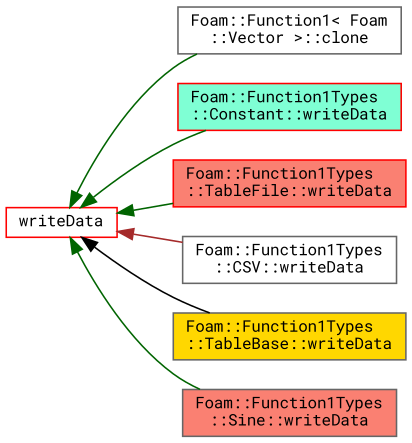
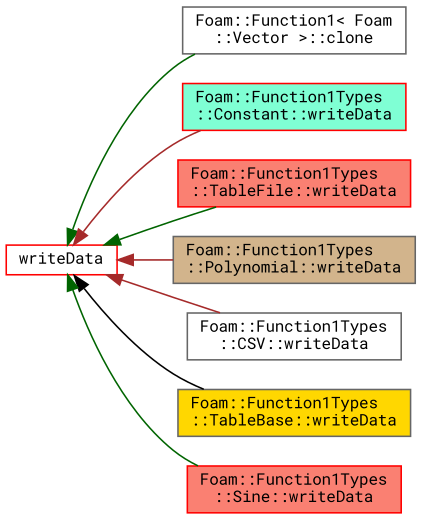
  digraph {
    fontname="Roboto Mono"
    rankdir=LR
    node [color=gray40 fillcolor=white fontname="Roboto Mono" fontsize=10 shape=record style=filled]
    edge [color=darkgreen dir=back fontname="Roboto Mono" fontsize=10 labelfontname=Helvetica labelfontsize=10 style=solid]
    n1 [color=red fontcolor=black height=0.2 label=writeData width=0.4]
    n2 [height=0.2 label="Foam::Function1\< Foam\l::Vector \>::clone" width=0.4]
    n3 [color=red fillcolor=aquamarine height=0.2 label="Foam::Function1Types\l::Constant::writeData" width=0.4]
    n4 [color=red fillcolor=salmon height=0.2 label="Foam::Function1Types\l::TableFile::writeData" width=0.4]
+   n5 [fillcolor=tan height=0.2 label="Foam::Function1Types\l::Polynomial::writeData" width=0.4]
    n6 [height=0.2 label="Foam::Function1Types\l::CSV::writeData" width=0.4]
    n7 [fillcolor=gold height=0.2 label="Foam::Function1Types\l::TableBase::writeData" width=0.4]
-   n8 [fillcolor=salmon height=0.2 label="Foam::Function1Types\l::Sine::writeData" width=0.4]
+   n8 [color=red fillcolor=salmon height=0.2 label="Foam::Function1Types\l::Sine::writeData" width=0.4]
    n1 -> n2
-   n1 -> n3
+   n1 -> n3 [color=brown]
    n1 -> n4
+   n1 -> n5 [color=brown]
    n1 -> n6 [color=brown]
    n1 -> n7 [color=black]
    n1 -> n8
  }
